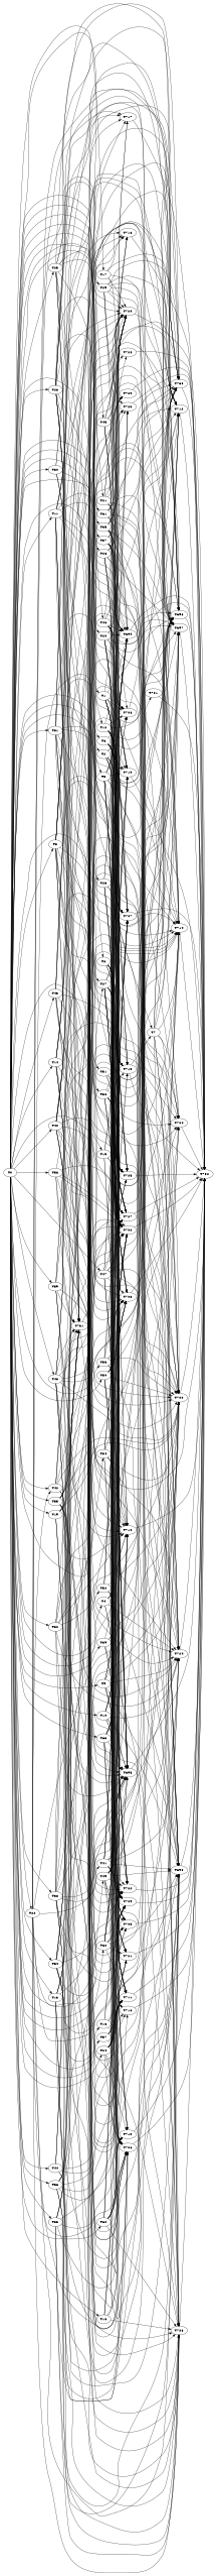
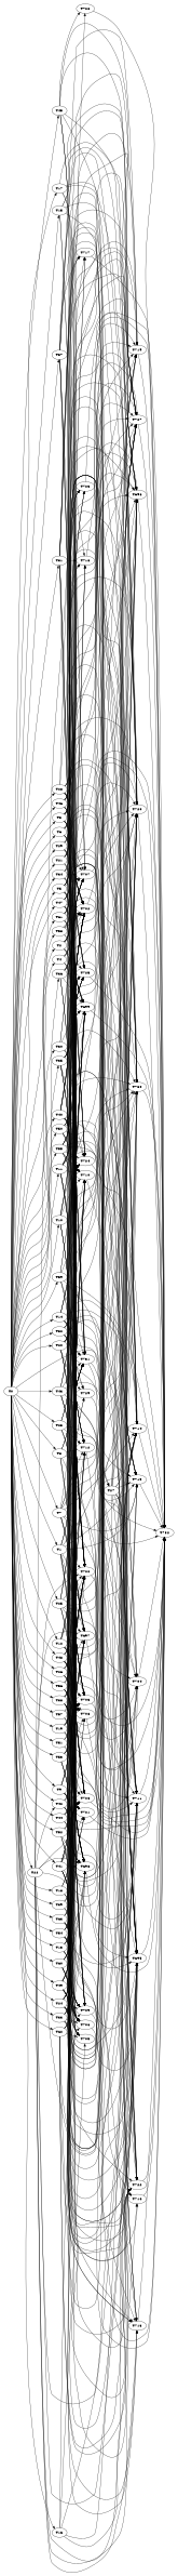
  digraph {
    rankdir=LR
    node [color=black overhead=0.16]
    edge [color=black]
    T0 [overhead=0.0]
    T1 [overhead=0.09]
    T2
    T3 [overhead=0.18]
    T4 [overhead=0.11]
    T5 [overhead=0.01]
    T6 [overhead=0.15]
    T7 [overhead=0.11]
    T8 [overhead=0.1]
    T9 [overhead=0.05]
    T10 [overhead=0.02]
    T11 [overhead=0.1]
    T12 [overhead=0.2]
    T13 [overhead=0.01]
    T14 [overhead=0.12]
    T15 [overhead=0.13]
    T16 [overhead=0.19]
    T17 [overhead=0.18]
    T18 [overhead=0.04]
    T19 [overhead=0.15]
    T20
    T21 [overhead=0.04]
    T22 [overhead=0.17]
    T23
    T24 [overhead=0.12]
    T25 [overhead=0.04]
    T26 [overhead=0.0]
    T27 [overhead=0.08]
    T28 [overhead=0.03]
    T29 [overhead=0.2]
    T30 [overhead=0.06]
    T31
    T32 [overhead=0.19]
    T33 [overhead=0.17]
    T34 [overhead=0.05]
    T35 [overhead=0.06]
    T36 [overhead=0.0]
    T37 [overhead=0.07]
    T38 [overhead=0.01]
    T39 [overhead=0.12]
    T40 [overhead=0.05]
    T41 [overhead=0.02]
    T42 [overhead=0.1]
    T43 [overhead=0.19]
    T44 [overhead=0.02]
    T45 [overhead=0.05]
    T46 [overhead=0.07]
    T47 [overhead=0.07]
    T48 [overhead=0.17]
    T49 [overhead=0.04]
    T50 [overhead=0.11]
    T51 [overhead=0.01]
    T52 [overhead=0.13]
    T53 [overhead=0.1]
    T54 [overhead=0.18]
    T55 [overhead=0.18]
    T56
    T57 [overhead=0.13]
    T58 [overhead=0.15]
    T59 [overhead=0.1]
    T60 [overhead=0.07]
    T61 [overhead=0.12]
    T62 [overhead=0.12]
    T63 [overhead=0.08]
    T707 [overhead=0.07]
    T730
    T705 [overhead=0.19]
    T695 [overhead=0.17]
    T718 [overhead=0.15]
    T708 [overhead=0.02]
    T714 [overhead=0.15]
    T715 [overhead=0.13]
    T721 [overhead=0.05]
    T710 [overhead=0.04]
    T697 [overhead=0.0]
    T696 [overhead=0.17]
    T699 [overhead=0.15]
    T702 [overhead=0.05]
    T725 [overhead=0.02]
    T711 [overhead=0.14]
    T700 [overhead=0.01]
    T720 [overhead=0.17]
    T727 [overhead=0.11]
    T723 [overhead=0.09]
    T731 [overhead=0.05]
    T703 [overhead=0.14]
    T717 [overhead=0.14]
    T724 [overhead=0.15]
    T709 [overhead=0.18]
    T719 [overhead=0.18]
    T698 [overhead=0.09]
    T704 [overhead=0.04]
    T712
    T726
    T716 [overhead=0.07]
    T706 [overhead=0.12]
-   T701 [overhead=0.04]
    T713 [overhead=0.03]
    T729 [overhead=0.2]
    T722 [overhead=0.01]
    T728 [overhead=0.17]
    T732 [overhead=0.0]
    T0 -> T1
    T0 -> T2
    T0 -> T3
    T0 -> T4
    T0 -> T5
    T0 -> T6
    T0 -> T7
    T0 -> T8
    T0 -> T9
    T0 -> T10
    T0 -> T11
    T0 -> T12
    T0 -> T13
    T0 -> T14
    T0 -> T15
    T0 -> T16
    T0 -> T17
    T0 -> T18
    T0 -> T19
    T0 -> T20
    T0 -> T21
    T0 -> T22
    T0 -> T23
    T0 -> T24
    T0 -> T25
    T0 -> T26
    T0 -> T27
    T0 -> T28
    T0 -> T29
    T0 -> T30
    T0 -> T31
    T0 -> T32
    T0 -> T33
    T0 -> T34
    T0 -> T35
    T0 -> T36
    T0 -> T37
    T0 -> T38
    T0 -> T39
    T0 -> T40
    T0 -> T41
    T0 -> T42
    T0 -> T43
    T0 -> T44
    T0 -> T45
    T0 -> T46
    T0 -> T47
    T0 -> T48
    T0 -> T49
    T0 -> T50
    T0 -> T51
    T0 -> T52
    T0 -> T53
    T0 -> T54
    T0 -> T55
    T0 -> T56
    T0 -> T57
    T0 -> T58
    T0 -> T59
    T0 -> T60
    T0 -> T61
    T0 -> T62
    T0 -> T63
    T1 -> T707
    T1 -> T730
    T1 -> T705
    T1 -> T695
    T1 -> T718
    T1 -> T708
    T1 -> T708
    T1 -> T714
    T1 -> T715
    T1 -> T721
    T1 -> T710
    T1 -> T697
    T2 -> T707
    T2 -> T695
    T2 -> T708
    T2 -> T714
    T2 -> T697
    T2 -> T696
    T2 -> T699
    T2 -> T702
    T2 -> T725
    T2 -> T711
    T3 -> T695
    T3 -> T714
    T3 -> T710
    T3 -> T697
    T3 -> T696
    T3 -> T702
    T3 -> T725
    T3 -> T700
    T3 -> T720
    T3 -> T727
    T3 -> T723
    T3 -> T731
    T3 -> T703
    T3 -> T717
    T4 -> T707
    T4 -> T705
    T4 -> T710
    T4 -> T702
    T4 -> T711
    T4 -> T727
    T4 -> T724
    T5 -> T707
    T5 -> T730
    T5 -> T718
    T5 -> T714
    T5 -> T721
    T5 -> T710
    T5 -> T711
    T5 -> T700
    T5 -> T720
    T5 -> T703
    T5 -> T717
    T5 -> T709
    T5 -> T719
    T6 -> T707
    T6 -> T714
    T6 -> T715
    T6 -> T696
    T6 -> T702
    T6 -> T700
    T6 -> T723
    T6 -> T724
    T6 -> T719
    T6 -> T698
    T7 -> T730
    T7 -> T714
-   T715 -> T7
+   T7 -> T715
    T7 -> T697
    T7 -> T696
    T7 -> T700
    T7 -> T724
    T7 -> T698
    T7 -> T704
    T7 -> T712
    T7 -> T726
    T8 -> T705
    T8 -> T697
    T8 -> T696
    T8 -> T702
    T8 -> T725
    T8 -> T724
    T8 -> T704
    T8 -> T712
    T8 -> T726
    T9 -> T695
    T9 -> T696
    T9 -> T699
    T9 -> T700
    T9 -> T727
    T9 -> T703
    T9 -> T724
    T9 -> T698
    T9 -> T716
    T9 -> T706
    T10 -> T707
    T10 -> T710
    T10 -> T699
    T10 -> T724
    T10 -> T709
    T10 -> T719
    T10 -> T698
    T10 -> T726
    T10 -> T706
    T11 -> T707
    T11 -> T730
    T11 -> T718
    T11 -> T715
    T11 -> T710
    T11 -> T697
    T11 -> T699
    T11 -> T720
    T11 -> T731
    T11 -> T709
    T11 -> T704
    T11 -> T726
    T11 -> T706
    T12 -> T707
    T12 -> T708
    T12 -> T714
    T12 -> T697
    T12 -> T699
    T12 -> T702
    T12 -> T700
    T12 -> T727
    T12 -> T698
    T12 -> T704
    T12 -> T712
    T12 -> T726
    T12 -> T706
-   T12 -> T701
    T13 -> T695
    T13 -> T727
    T13 -> T731
    T13 -> T698
    T13 -> T712
    T13 -> T726
    T13 -> T706
    T13 -> T713
    T13 -> T729
    T14 -> T730
    T14 -> T695
    T14 -> T715
    T14 -> T696
    T14 -> T711
    T14 -> T720
    T14 -> T727
    T14 -> T731
    T14 -> T726
    T14 -> T729
    T14 -> T722
    T15 -> T707
    T15 -> T695
    T15 -> T702
    T15 -> T711
    T15 -> T720
    T15 -> T727
    T16 -> T705
    T16 -> T720
    T16 -> T704
    T16 -> T706
    T16 -> T722
    T17 -> T730
    T17 -> T718
    T17 -> T714
    T17 -> T702
    T17 -> T720
    T18 -> T707
    T18 -> T700
    T18 -> T727
    T18 -> T726
    T18 -> T716
    T18 -> T706
    T19 -> T695
    T19 -> T697
    T19 -> T725
    T19 -> T700
    T19 -> T731
    T19 -> T703
    T19 -> T698
    T19 -> T706
    T20 -> T707
    T20 -> T730
    T20 -> T705
    T20 -> T714
    T20 -> T715
    T20 -> T699
    T20 -> T723
    T20 -> T703
    T20 -> T709
    T20 -> T726
    T20 -> T729
    T21 -> T718
    T21 -> T714
    T21 -> T699
    T21 -> T700
    T21 -> T720
    T21 -> T727
    T21 -> T723
    T21 -> T724
    T21 -> T722
    T22 -> T42
    T22 -> T695
    T22 -> T714
    T22 -> T697
    T22 -> T711
    T22 -> T700
    T22 -> T720
    T22 -> T717
    T22 -> T709
    T22 -> T698
    T22 -> T726
    T22 -> T713
    T22 -> T722
    T23 -> T699
    T23 -> T725
    T23 -> T711
    T23 -> T723
    T23 -> T703
    T23 -> T709
    T23 -> T704
    T23 -> T712
    T24 -> T730
    T24 -> T695
    T24 -> T710
    T24 -> T697
    T24 -> T699
    T24 -> T711
    T24 -> T703
    T24 -> T724
    T24 -> T709
    T24 -> T726
    T24 -> T716
    T24 -> T706
    T24 -> T713
    T24 -> T722
    T25 -> T708
    T25 -> T697
    T25 -> T696
    T25 -> T699
    T25 -> T711
    T25 -> T700
    T25 -> T720
    T25 -> T731
    T25 -> T703
    T25 -> T709
    T25 -> T719
    T25 -> T712
    T26 -> T730
    T26 -> T708
    T26 -> T721
    T26 -> T697
    T26 -> T700
    T26 -> T727
    T26 -> T703
    T26 -> T712
    T26 -> T729
    T27 -> T730
    T27 -> T695
    T27 -> T714
    T27 -> T715
    T27 -> T696
    T27 -> T711
    T27 -> T720
    T27 -> T727
    T27 -> T719
    T27 -> T704
    T27 -> T716
    T27 -> T713
    T27 -> T722
    T28 -> T730
    T28 -> T710
-   T28 -> T697
    T28 -> T696
    T28 -> T699
    T28 -> T702
    T28 -> T725
    T28 -> T700
    T28 -> T727
    T28 -> T731
    T28 -> T717
    T28 -> T719
    T28 -> T712
    T28 -> T713
    T29 -> T707
    T29 -> T730
    T29 -> T696
    T29 -> T699
    T29 -> T700
    T29 -> T720
    T29 -> T723
    T29 -> T698
    T29 -> T712
    T30 -> T710
    T30 -> T699
    T30 -> T702
    T30 -> T720
    T30 -> T731
    T30 -> T712
    T31 -> T730
    T31 -> T718
    T31 -> T696
    T31 -> T702
    T31 -> T725
    T31 -> T727
    T31 -> T731
    T31 -> T724
    T31 -> T719
    T31 -> T704
    T31 -> T706
    T31 -> T722
    T32 -> T695
    T32 -> T715
    T32 -> T710
    T32 -> T700
    T32 -> T727
    T32 -> T731
    T32 -> T724
    T32 -> T704
    T32 -> T722
    T33 -> T695
    T33 -> T721
    T33 -> T711
    T33 -> T700
    T33 -> T720
    T33 -> T731
    T33 -> T698
    T33 -> T726
    T33 -> T706
    T33 -> T713
    T34 -> T707
    T34 -> T695
    T34 -> T710
    T34 -> T696
    T34 -> T725
    T34 -> T700
    T34 -> T727
    T34 -> T724
    T34 -> T713
    T35 -> T695
    T35 -> T697
    T35 -> T699
    T35 -> T702
    T35 -> T725
    T35 -> T700
    T35 -> T720
    T35 -> T724
    T35 -> T712
    T35 -> T729
    T35 -> T722
    T35 -> T728
    T36 -> T695
    T36 -> T715
    T36 -> T696
    T36 -> T699
    T36 -> T702
    T36 -> T725
    T36 -> T727
    T36 -> T703
    T36 -> T712
    T36 -> T706
    T37 -> T707
    T37 -> T730
    T37 -> T699
    T37 -> T702
    T37 -> T720
    T37 -> T727
    T37 -> T717
    T37 -> T709
    T37 -> T719
    T37 -> T698
    T37 -> T704
    T38 -> T695
    T38 -> T714
    T38 -> T710
    T38 -> T702
    T38 -> T711
    T38 -> T700
    T38 -> T731
    T38 -> T724
    T38 -> T709
    T38 -> T698
    T38 -> T704
    T38 -> T726
    T38 -> T706
    T39 -> T695
    T39 -> T697
    T39 -> T696
    T39 -> T725
    T39 -> T709
    T39 -> T726
    T40 -> T695
    T40 -> T718
    T40 -> T721
    T40 -> T699
    T40 -> T725
    T40 -> T720
    T40 -> T727
    T40 -> T731
    T40 -> T703
    T40 -> T717
    T40 -> T724
    T40 -> T698
    T40 -> T712
    T40 -> T726
    T41 -> T695
    T41 -> T714
    T41 -> T721
    T41 -> T699
    T41 -> T702
    T41 -> T700
    T41 -> T720
    T41 -> T724
    T41 -> T709
    T41 -> T719
    T41 -> T698
    T41 -> T726
    T41 -> T713
    T41 -> T722
    T42 -> T730
    T42 -> T695
    T42 -> T702
    T42 -> T711
    T42 -> T700
    T42 -> T720
    T42 -> T731
    T42 -> T709
    T43 -> T715
    T43 -> T710
    T43 -> T697
    T43 -> T725
    T43 -> T700
    T43 -> T731
    T43 -> T703
    T43 -> T724
    T43 -> T704
    T43 -> T712
    T44 -> T705
    T44 -> T697
    T44 -> T699
    T44 -> T731
    T44 -> T709
    T44 -> T726
    T44 -> T706
    T45 -> T707
    T45 -> T730
    T45 -> T696
    T45 -> T699
    T45 -> T725
    T45 -> T720
    T45 -> T727
    T45 -> T728
    T46 -> T695
    T46 -> T714
    T46 -> T697
    T46 -> T696
    T46 -> T699
    T46 -> T702
    T46 -> T725
    T46 -> T720
    T46 -> T727
    T46 -> T719
    T46 -> T712
    T47 -> T730
    T47 -> T695
    T47 -> T710
    T47 -> T696
    T47 -> T699
    T47 -> T702
    T47 -> T700
    T47 -> T727
    T47 -> T703
    T47 -> T719
    T47 -> T698
    T47 -> T722
    T48 -> T708
    T48 -> T710
    T48 -> T696
    T48 -> T725
    T48 -> T700
    T48 -> T723
    T48 -> T731
    T48 -> T703
    T48 -> T698
    T48 -> T704
    T48 -> T726
    T48 -> T713
    T48 -> T722
    T49 -> T730
    T49 -> T705
    T49 -> T695
    T49 -> T714
    T49 -> T721
    T49 -> T710
    T49 -> T697
    T49 -> T711
    T49 -> T703
    T49 -> T698
    T49 -> T712
    T49 -> T706
    T49 -> T722
    T50 -> T707
    T50 -> T730
    T50 -> T714
    T50 -> T710
    T50 -> T702
    T50 -> T725
    T50 -> T711
    T50 -> T700
    T50 -> T703
    T50 -> T706
    T50 -> T722
    T51 -> T715
    T51 -> T697
    T51 -> T725
    T51 -> T703
    T51 -> T713
    T52 -> T707
    T52 -> T715
    T52 -> T700
    T52 -> T703
    T52 -> T709
    T52 -> T698
    T52 -> T722
    T53 -> T708
    T53 -> T715
    T53 -> T697
    T53 -> T702
    T53 -> T700
    T53 -> T703
    T53 -> T709
    T53 -> T698
    T53 -> T706
    T54 -> T705
    T54 -> T695
    T54 -> T708
    T54 -> T714
    T54 -> T702
    T54 -> T731
    T54 -> T709
    T54 -> T712
    T54 -> T726
    T54 -> T706
    T54 -> T722
    T55 -> T695
    T55 -> T714
    T55 -> T721
    T55 -> T710
    T55 -> T702
    T55 -> T725
    T55 -> T720
    T55 -> T731
    T55 -> T724
    T55 -> T719
    T55 -> T726
    T55 -> T716
    T56 -> T730
    T56 -> T705
    T56 -> T714
    T56 -> T721
    T56 -> T702
    T56 -> T711
    T56 -> T731
    T56 -> T724
    T56 -> T698
    T56 -> T726
    T57 -> T707
    T57 -> T702
    T57 -> T711
    T57 -> T703
    T57 -> T698
    T57 -> T706
    T58 -> T715
    T58 -> T702
    T58 -> T702
    T58 -> T711
    T58 -> T727
    T58 -> T731
    T58 -> T706
    T59 -> T730
    T59 -> T715
    T59 -> T711
    T59 -> T700
    T59 -> T720
    T59 -> T731
    T59 -> T724
    T59 -> T698
    T60 -> T695
    T60 -> T714
    T60 -> T702
    T60 -> T711
    T60 -> T700
    T60 -> T724
    T60 -> T719
    T60 -> T698
    T60 -> T726
    T60 -> T706
    T60 -> T713
    T61 -> T730
    T61 -> T714
    T61 -> T696
    T61 -> T700
    T61 -> T720
    T61 -> T724
    T61 -> T719
    T61 -> T698
    T61 -> T726
    T62 -> T705
    T62 -> T695
    T62 -> T721
    T62 -> T710
    T62 -> T696
    T62 -> T711
    T62 -> T720
    T62 -> T703
    T62 -> T709
    T62 -> T698
    T62 -> T722
    T63 -> T705
    T63 -> T695
    T63 -> T708
    T63 -> T710
    T63 -> T699
    T63 -> T702
    T63 -> T727
    T63 -> T709
    T63 -> T706
    T63 -> T722
    T707 -> T732
    T730 -> T732
-   T705 -> T732
    T695 -> T732
    T718 -> T732
    T708 -> T732
    T714 -> T732
    T715 -> T732
    T721 -> T732
    T710 -> T732
    T697 -> T732
    T696 -> T732
    T699 -> T732
    T702 -> T732
    T725 -> T732
    T711 -> T732
    T700 -> T732
    T720 -> T732
    T727 -> T732
    T723 -> T732
    T731 -> T27
    T731 -> T732
    T703 -> T732
    T717 -> T732
    T724 -> T732
    T709 -> T732
    T719 -> T732
    T698 -> T732
    T704 -> T732
    T712 -> T732
    T726 -> T732
    T716 -> T732
    T706 -> T732
-   T701 -> T732
    T713 -> T732
    T729 -> T732
    T722 -> T732
    T728 -> T732
  }
